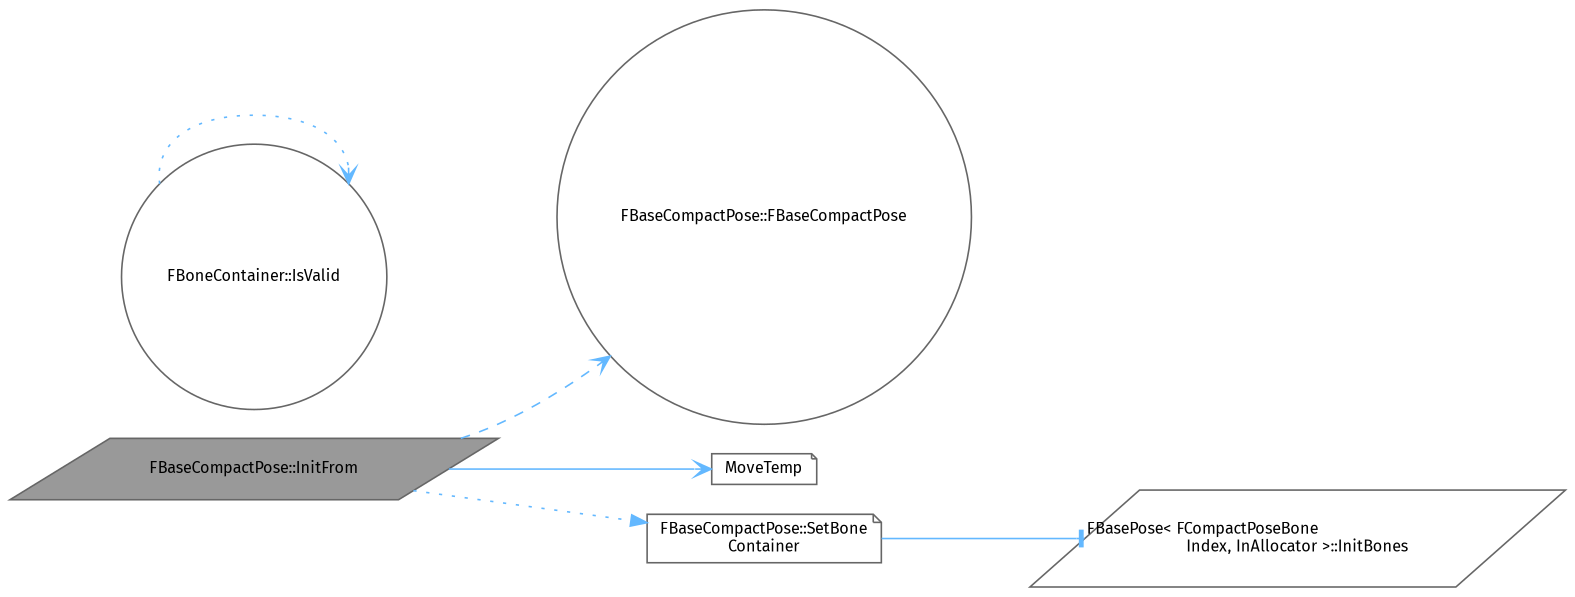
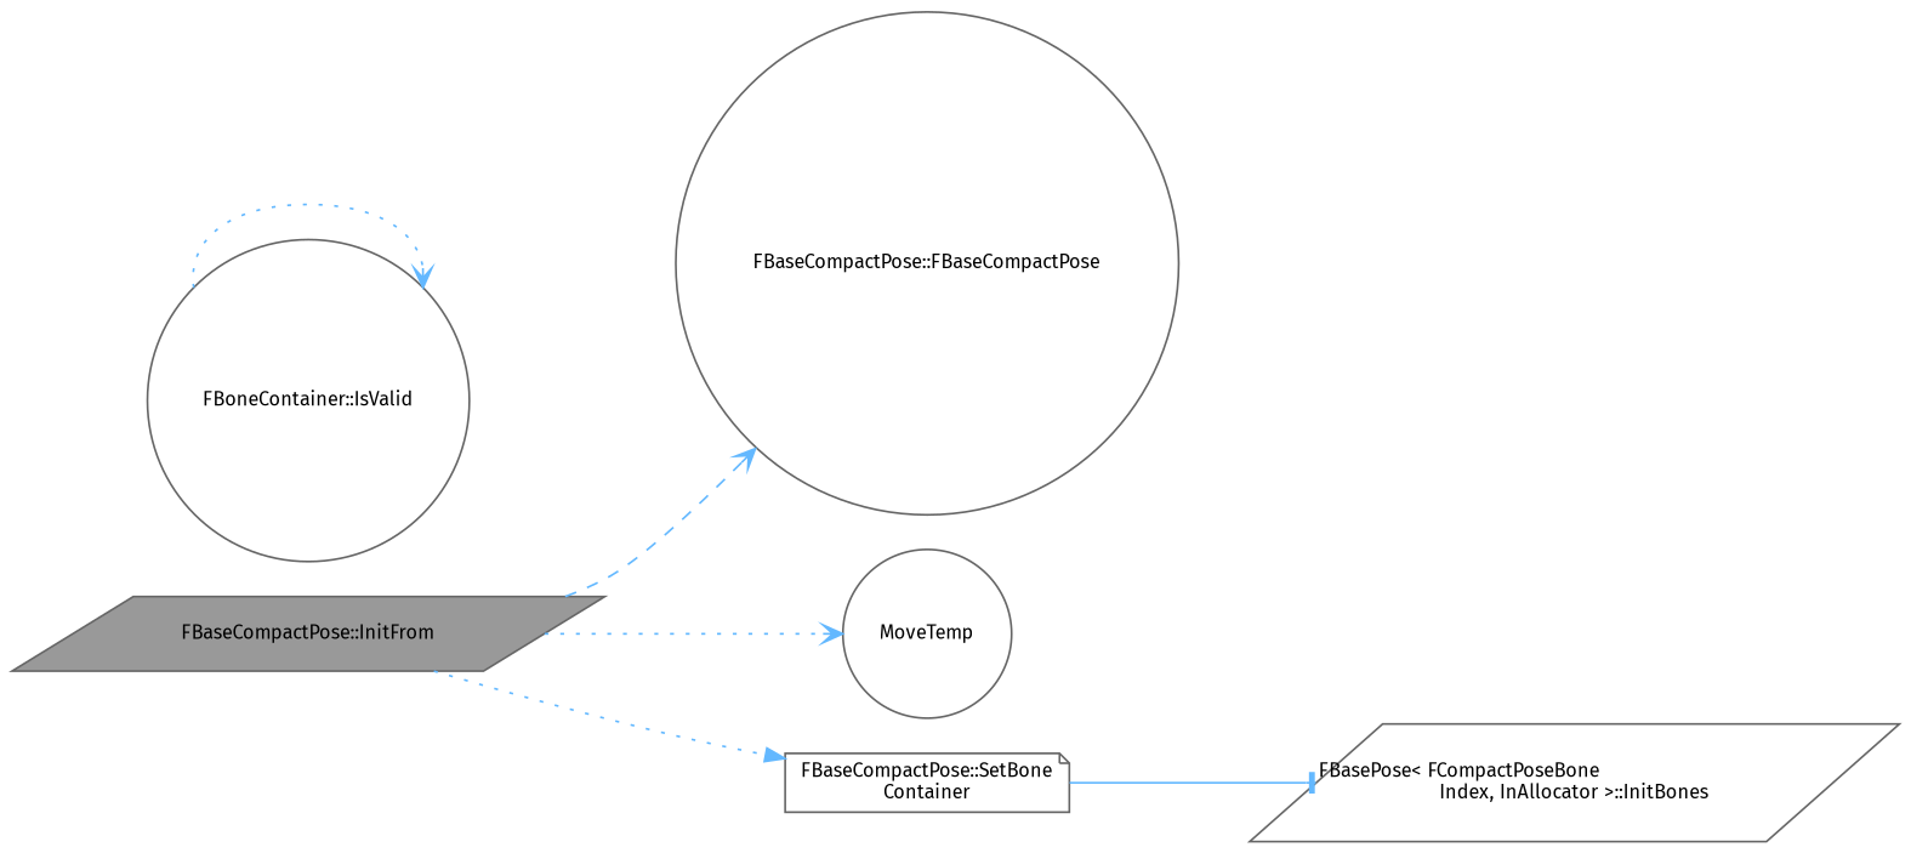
  digraph {
    fontname="Fira Sans"
    rankdir=LR
    node [color=grey40 fillcolor=white fontname="Fira Sans" fontsize=10 shape=parallelogram style=filled]
    edge [arrowhead=vee color=steelblue1 fontname="Fira Sans" fontsize=10 labelfontname=Helvetica labelfontsize=10 style=solid]
    n1 [color=gray40 fillcolor=grey60 fontcolor=black height=0.2 label="FBaseCompactPose::InitFrom" width=0.4]
    n2 [height=0.2 label="FBaseCompactPose::FBaseCompactPose" shape=circle width=0.4]
-   n3 [height=0.2 label=MoveTemp shape=note width=0.4]
+   n3 [height=0.2 label=MoveTemp shape=circle width=0.4]
    n4 [height=0.2 label="FBaseCompactPose::SetBone\lContainer" shape=note width=0.4]
    n5 [height=0.2 label="FBasePose\< FCompactPoseBone\lIndex, InAllocator \>::InitBones" width=0.4]
    n6 [height=0.2 label="FBoneContainer::IsValid" shape=circle width=0.4]
    n1 -> n2 [style=dashed]
-   n1 -> n3
+   n1 -> n3 [style=dotted]
    n1 -> n4 [arrowhead=normal style=dotted]
    n4 -> n5 [arrowhead=tee]
    n6 -> n6 [style=dotted]
  }
